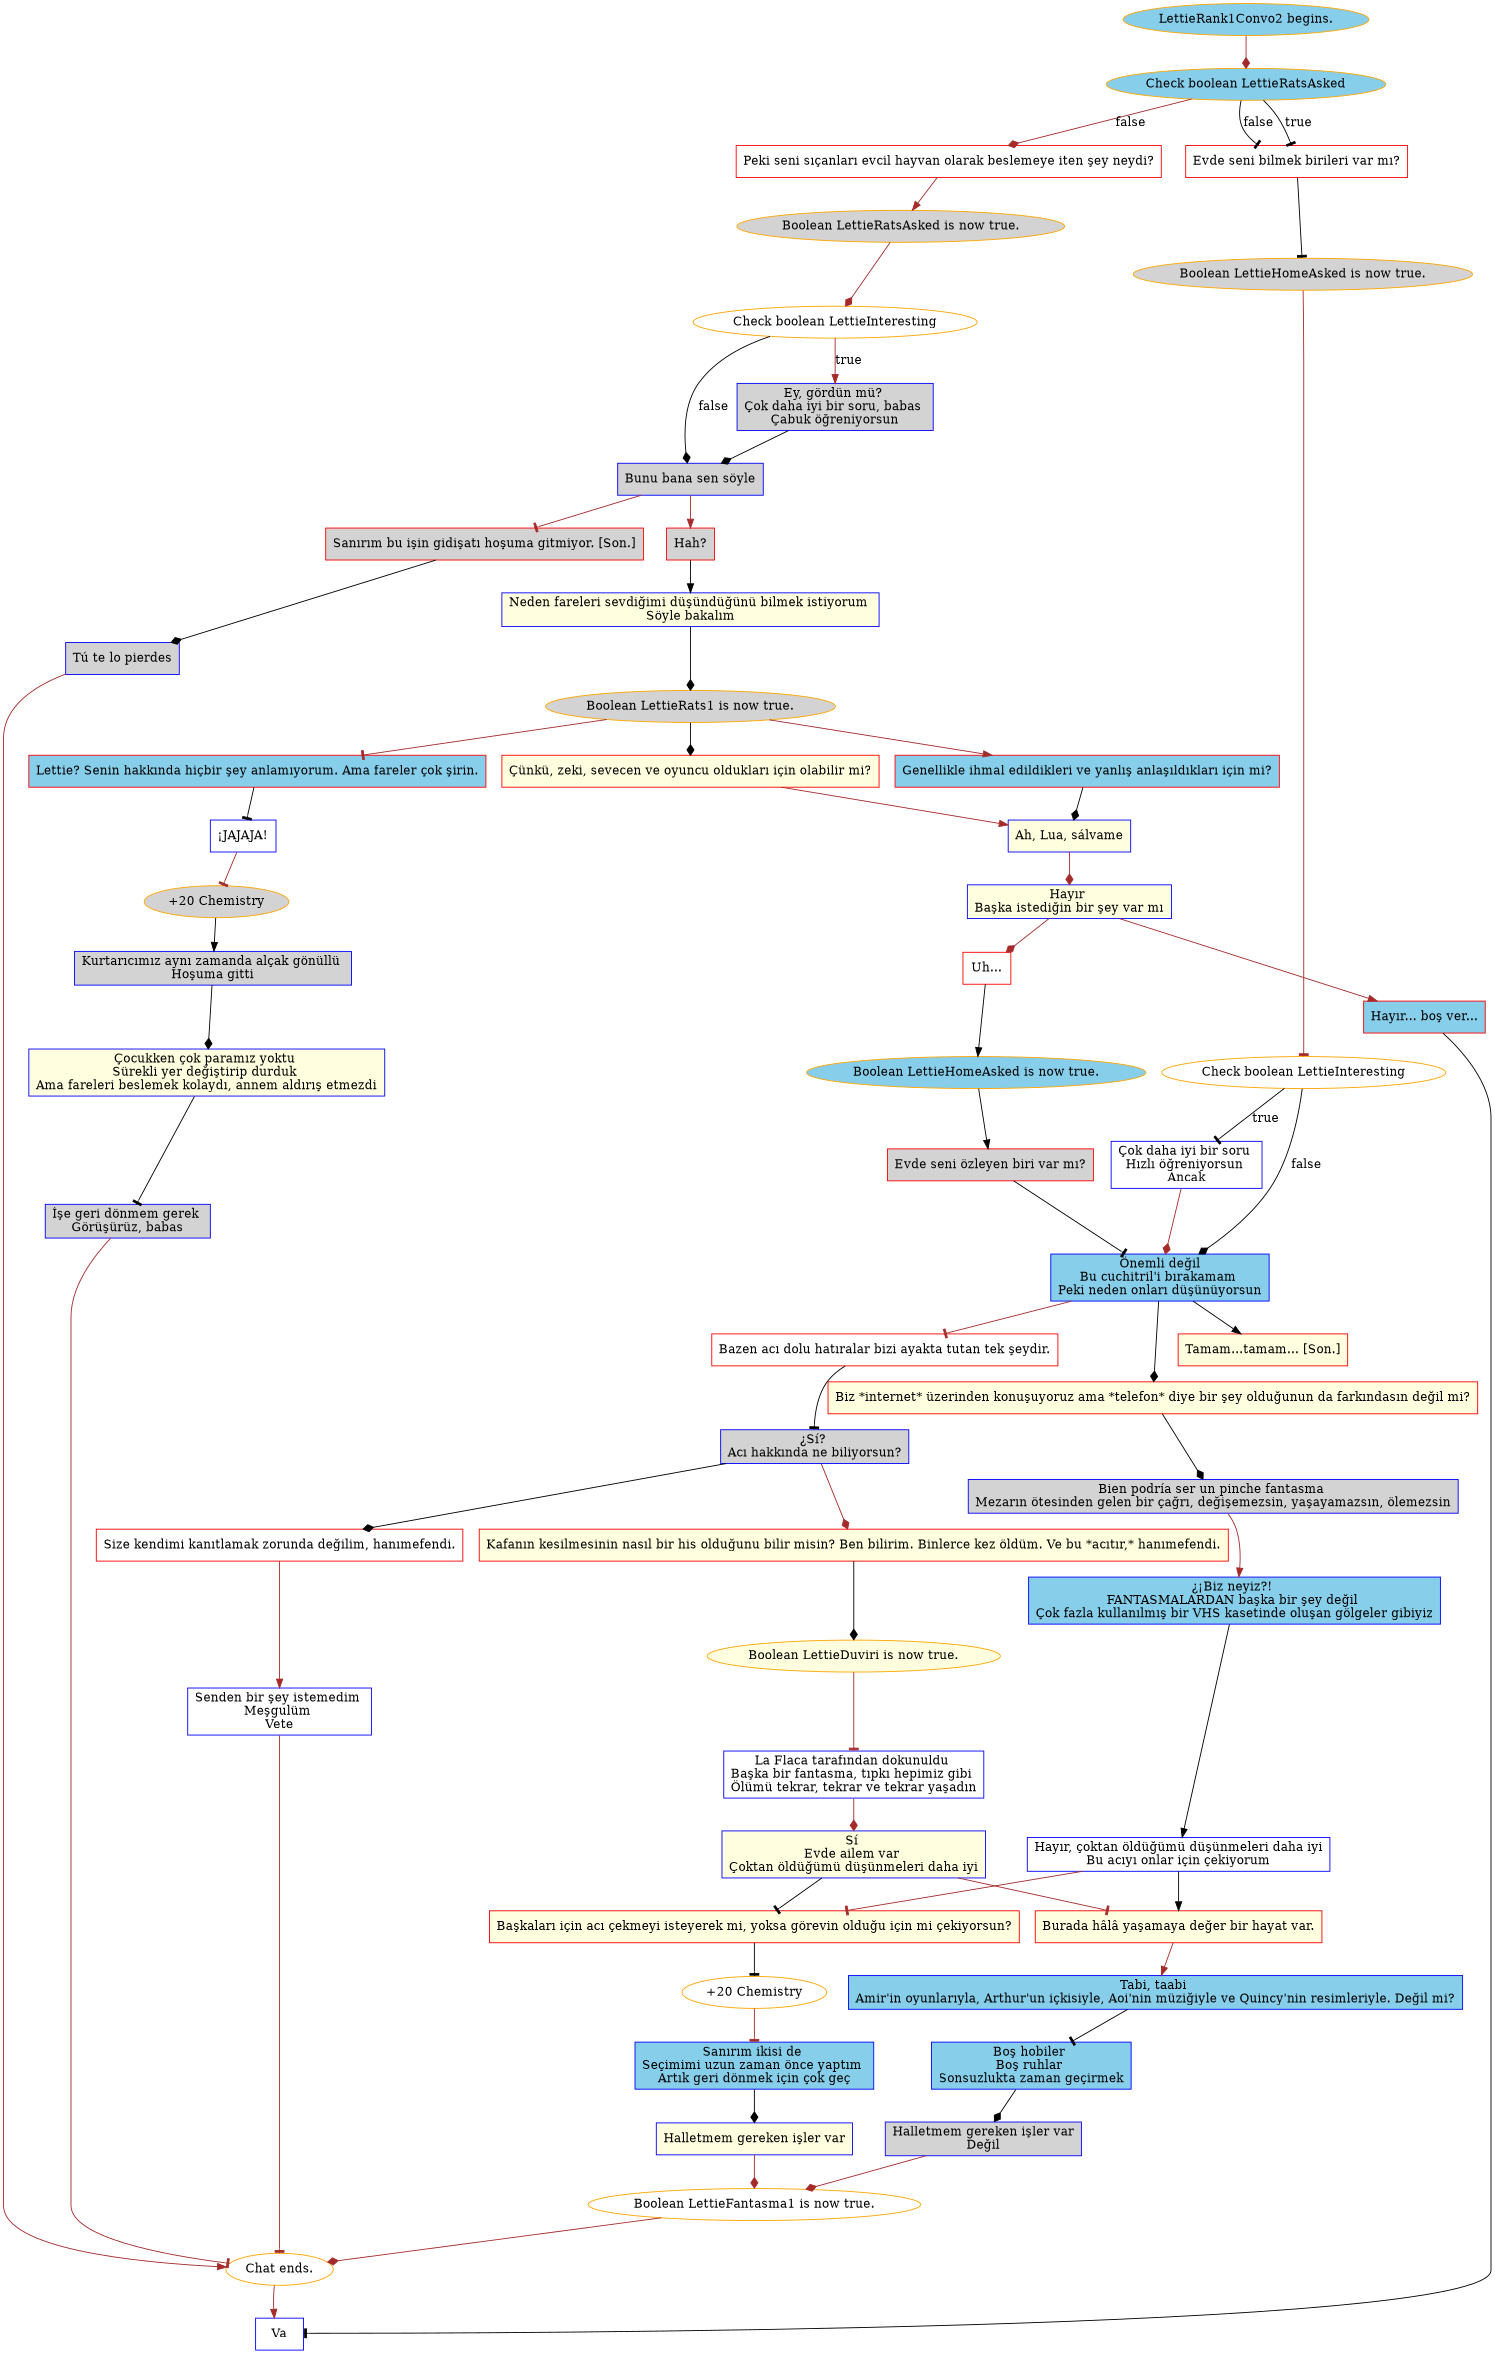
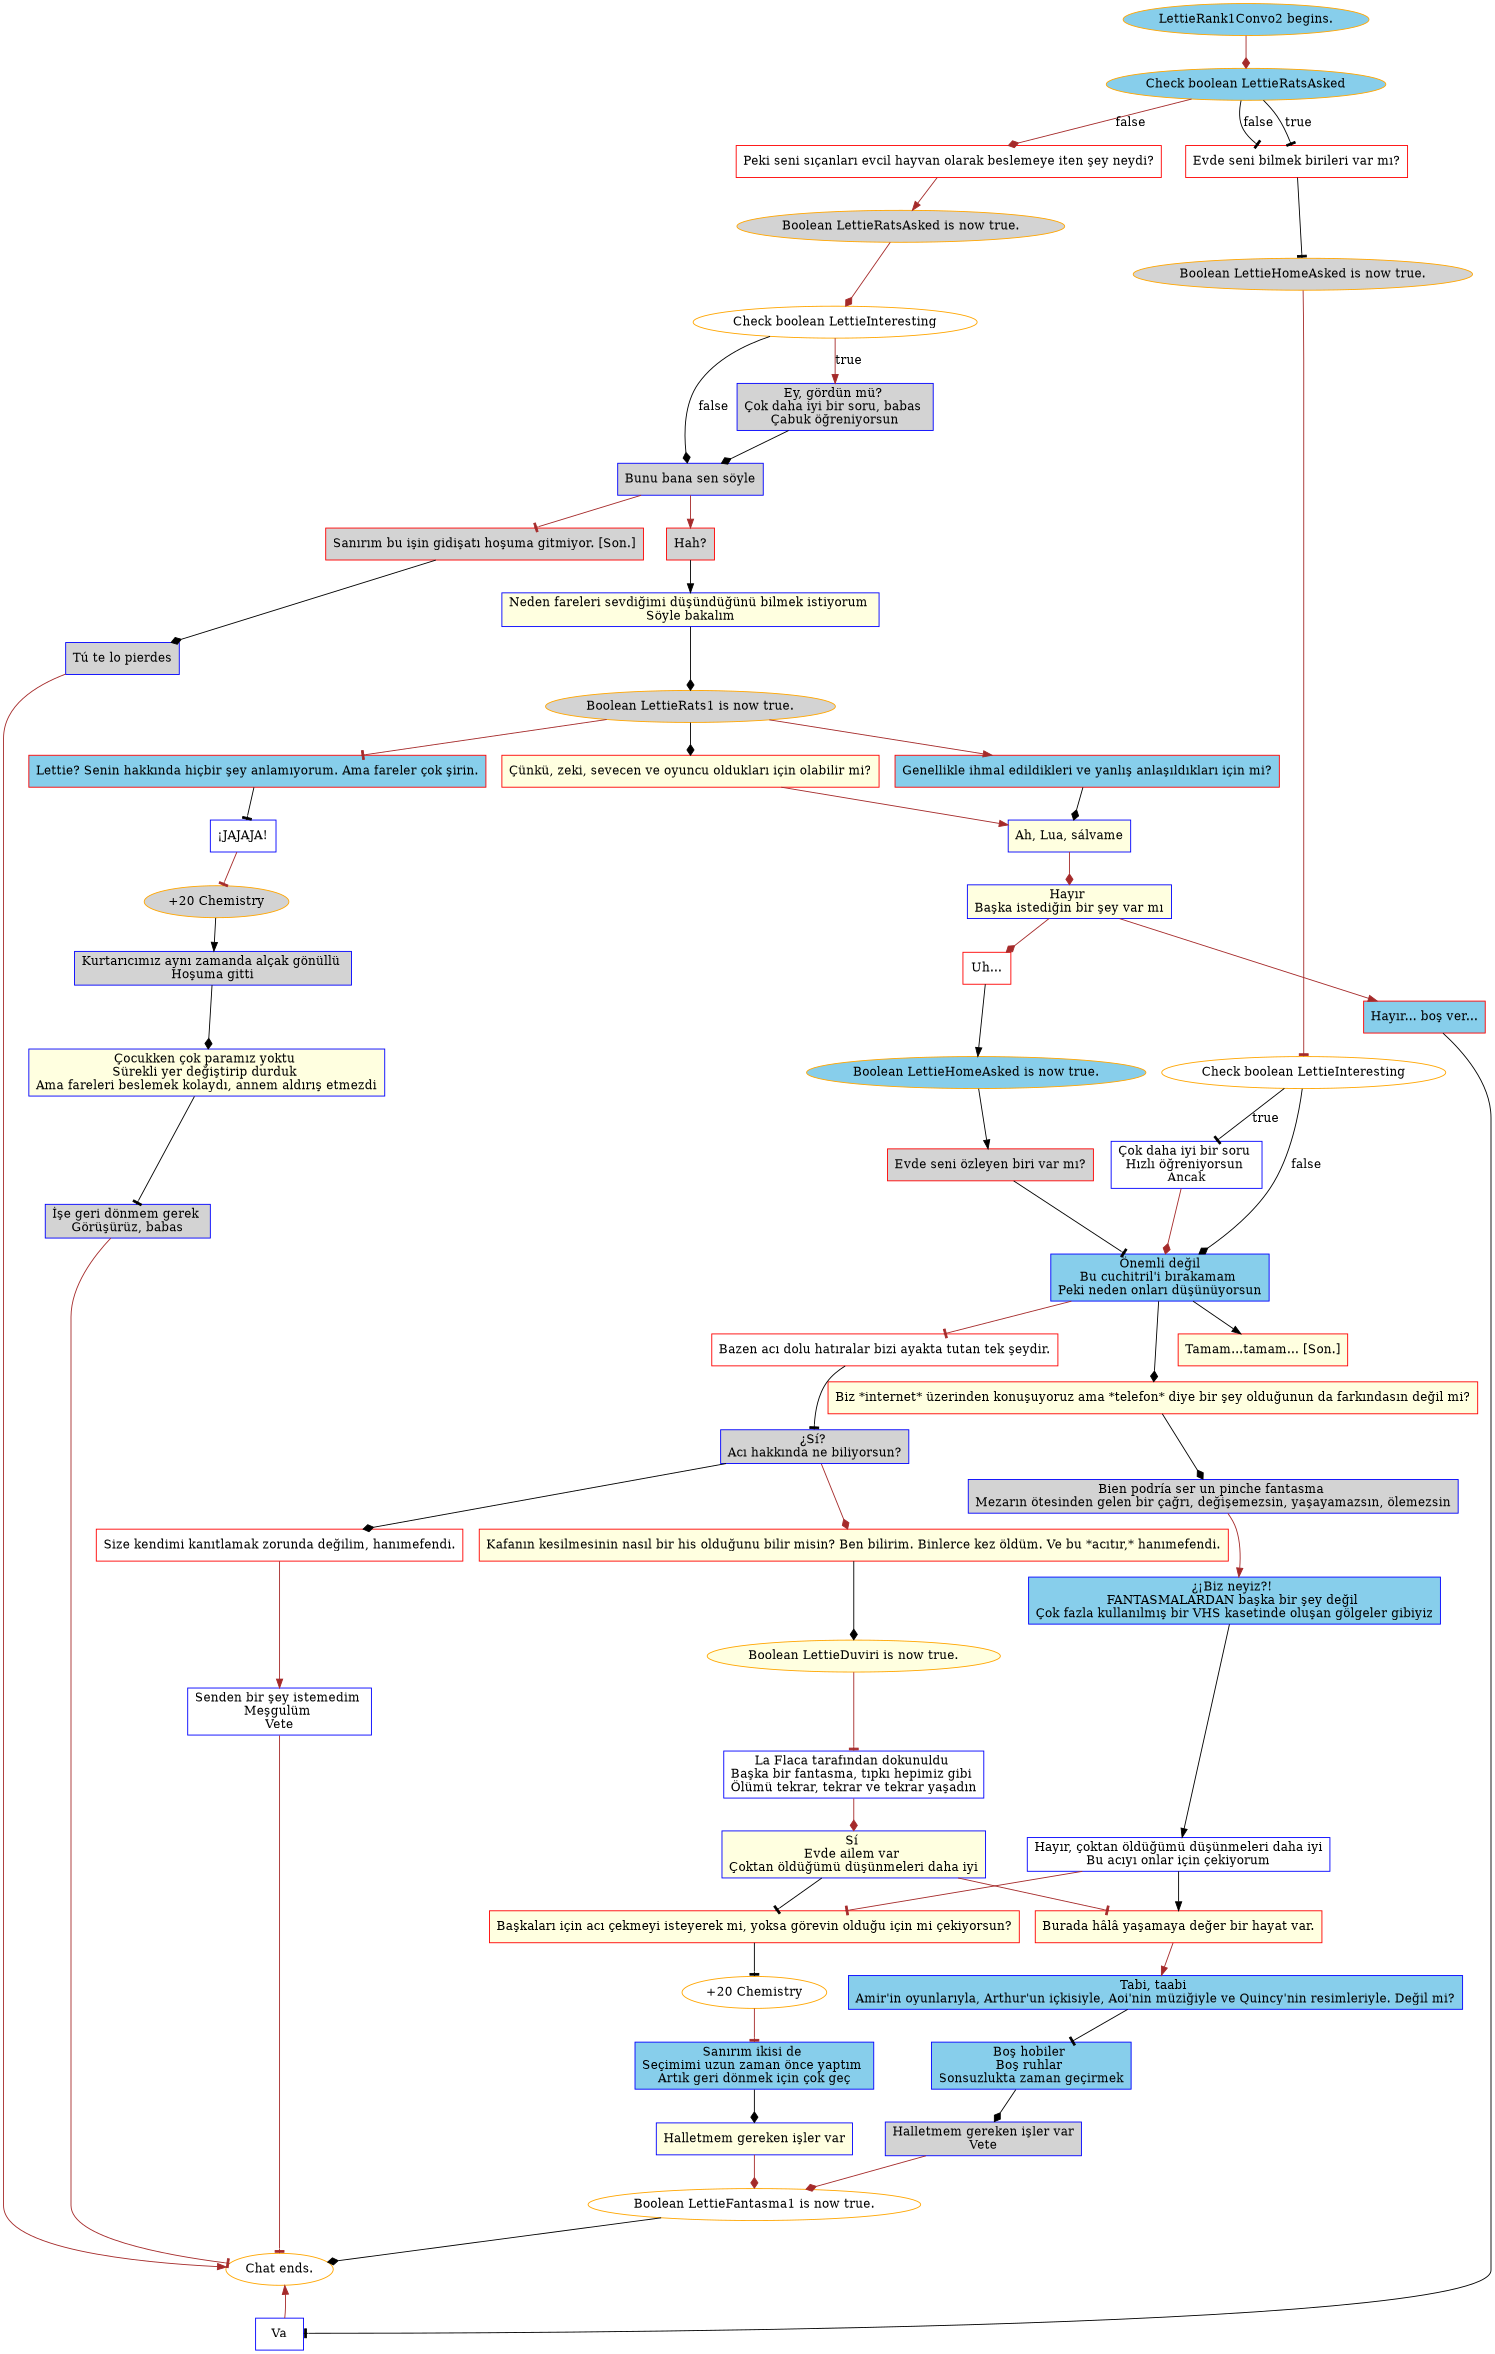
  digraph {
    node [color=blue fillcolor=white style=filled shape=box]
    edge [arrowhead=diamond color=brown]
    "LettieRank1Convo2 begins." [color=orange fillcolor=skyblue shape=""]
    n2 [color=orange fillcolor=skyblue label="Check boolean LettieRatsAsked" shape=""]
    n3 [color=red label="Evde seni bilmek birileri var mı?"]
    n4 [color=red label="Peki seni sıçanları evcil hayvan olarak beslemeye iten şey neydi?"]
    n5 [color=orange fillcolor=lightgrey label="Boolean LettieHomeAsked is now true." shape=""]
    n6 [color=orange fillcolor=lightgrey label="Boolean LettieRatsAsked is now true." shape=""]
    n7 [color=orange label="Check boolean LettieInteresting" shape=""]
    n8 [color=orange label="Check boolean LettieInteresting" shape=""]
    n9 [label="Çok daha iyi bir soru \nHızlı öğreniyorsun \nAncak"]
    n10 [fillcolor=skyblue label="Önemli değil\nBu cuchitril'i bırakamam \nPeki neden onları düşünüyorsun"]
    n11 [fillcolor=lightgrey label="Ey, gördün mü? \nÇok daha iyi bir soru, babas \nÇabuk öğreniyorsun"]
    n12 [fillcolor=lightgrey label="Bunu bana sen söyle"]
    n13 [color=red fillcolor=lightyellow label="Biz *internet* üzerinden konuşuyoruz ama *telefon* diye bir şey olduğunun da farkındasın değil mi?"]
    n14 [color=red label="Bazen acı dolu hatıralar bizi ayakta tutan tek şeydir."]
    n15 [color=red fillcolor=lightyellow label="Tamam...tamam... [Son.]"]
    n16 [color=red fillcolor=lightgrey label="Hah?"]
    n17 [color=red fillcolor=lightgrey label="Sanırım bu işin gidişatı hoşuma gitmiyor. [Son.]"]
    n18 [fillcolor=lightgrey label="Bien podría ser un pinche fantasma \nMezarın ötesinden gelen bir çağrı, değişemezsin, yaşayamazsın, ölemezsin"]
    n19 [fillcolor=lightgrey label="¿Sí? \nAcı hakkında ne biliyorsun?"]
    n20 [fillcolor=lightyellow label="Neden fareleri sevdiğimi düşündüğünü bilmek istiyorum \nSöyle bakalım"]
    n21 [fillcolor=lightgrey label="Tú te lo pierdes"]
    n22 [fillcolor=skyblue label="¿¡Biz neyiz?! \nFANTASMALARDAN başka bir şey değil \nÇok fazla kullanılmış bir VHS kasetinde oluşan gölgeler gibiyiz"]
    n23 [color=red fillcolor=lightyellow label="Kafanın kesilmesinin nasıl bir his olduğunu bilir misin? Ben bilirim. Binlerce kez öldüm. Ve bu *acıtır,* hanımefendi."]
    n24 [color=red label="Size kendimi kanıtlamak zorunda değilim, hanımefendi."]
    "Chat ends." [color=orange shape=""]
    n26 [color=orange fillcolor=lightgrey label="Boolean LettieRats1 is now true." shape=""]
    n27 [label="Hayır, çoktan öldüğümü düşünmeleri daha iyi\nBu acıyı onlar için çekiyorum"]
    n28 [color=orange fillcolor=lightyellow label="Boolean LettieDuviri is now true." shape=""]
    n29 [label="Senden bir şey istemedim \nMeşgulüm \nVete"]
    n30 [color=red fillcolor=lightyellow label="Çünkü, zeki, sevecen ve oyuncu oldukları için olabilir mi?"]
    n31 [color=red fillcolor=skyblue label="Genellikle ihmal edildikleri ve yanlış anlaşıldıkları için mi?"]
    n32 [color=red fillcolor=skyblue label="Lettie? Senin hakkında hiçbir şey anlamıyorum. Ama fareler çok şirin."]
    n33 [color=red fillcolor=lightyellow label="Burada hâlâ yaşamaya değer bir hayat var."]
    n34 [color=red fillcolor=lightyellow label="Başkaları için acı çekmeyi isteyerek mi, yoksa görevin olduğu için mi çekiyorsun?"]
    n35 [label="La Flaca tarafından dokunuldu \nBaşka bir fantasma, tıpkı hepimiz gibi \nÖlümü tekrar, tekrar ve tekrar yaşadın"]
    n36 [fillcolor=lightyellow label="Ah, Lua, sálvame"]
    n37 [label="¡JAJAJA!"]
    n38 [fillcolor=skyblue label="Tabi, taabi \nAmir'in oyunlarıyla, Arthur'un içkisiyle, Aoi'nin müziğiyle ve Quincy'nin resimleriyle. Değil mi?"]
    n39 [color=orange label="+20 Chemistry" shape=""]
    n40 [fillcolor=lightyellow label="Sí \nEvde ailem var \nÇoktan öldüğümü düşünmeleri daha iyi"]
    n41 [fillcolor=lightyellow label="Hayır \nBaşka istediğin bir şey var mı"]
    n42 [color=orange fillcolor=lightgrey label="+20 Chemistry" shape=""]
    n43 [fillcolor=skyblue label="Boş hobiler \nBoş ruhlar \nSonsuzlukta zaman geçirmek"]
    n44 [fillcolor=skyblue label="Sanırım ikisi de \nSeçimimi uzun zaman önce yaptım \nArtık geri dönmek için çok geç"]
    n45 [color=red label="Uh..."]
    n46 [color=red fillcolor=skyblue label="Hayır... boş ver..."]
    n47 [fillcolor=lightgrey label="Kurtarıcımız aynı zamanda alçak gönüllü \nHoşuma gitti"]
-   n48 [fillcolor=lightgrey label="Halletmem gereken işler var\nDeğil"]
+   n48 [fillcolor=lightgrey label="Halletmem gereken işler var\nVete"]
    n49 [fillcolor=lightyellow label="Halletmem gereken işler var"]
    n50 [color=orange fillcolor=skyblue label="Boolean LettieHomeAsked is now true." shape=""]
    n51 [label=Va]
    n52 [fillcolor=lightyellow label="Çocukken çok paramız yoktu \nSürekli yer değiştirip durduk \nAma fareleri beslemek kolaydı, annem aldırış etmezdi"]
    n53 [color=orange label="Boolean LettieFantasma1 is now true." shape=""]
    n54 [color=red fillcolor=lightgrey label="Evde seni özleyen biri var mı?"]
    n55 [fillcolor=lightgrey label="İşe geri dönmem gerek \nGörüşürüz, babas"]
    "LettieRank1Convo2 begins." -> n2
    n2 -> n3 [arrowhead=tee color=black label=true]
    n2 -> n3 [arrowhead=tee color=black label=false]
    n2 -> n4 [label=false]
    n3 -> n5 [arrowhead=tee color=black]
    n4 -> n6 [arrowhead=normal]
    n5 -> n7 [arrowhead=tee]
    n6 -> n8
    n7 -> n9 [arrowhead=tee color=black label=true]
    n7 -> n10 [color=black label=false]
    n8 -> n11 [arrowhead=normal label=true]
    n8 -> n12 [color=black label=false]
    n9 -> n10
    n10 -> n13 [color=black]
    n10 -> n14 [arrowhead=tee]
    n10 -> n15 [arrowhead=normal color=black]
    n11 -> n12 [color=black]
    n12 -> n16 [arrowhead=normal]
    n12 -> n17 [arrowhead=tee]
    n13 -> n18 [color=black]
    n14 -> n19 [arrowhead=tee color=black]
    n16 -> n20 [arrowhead=normal color=black]
    n17 -> n21 [color=black]
    n18 -> n22 [arrowhead=normal]
    n19 -> n23
    n19 -> n24 [color=black]
    n20 -> n26 [color=black]
    n21 -> "Chat ends." [arrowhead=normal]
    n22 -> n27 [arrowhead=normal color=black]
    n23 -> n28 [color=black]
    n24 -> n29 [arrowhead=normal]
    n26 -> n30 [color=black]
    n26 -> n31 [arrowhead=normal]
    n26 -> n32 [arrowhead=tee]
    n27 -> n33 [arrowhead=normal color=black]
    n27 -> n34 [arrowhead=tee]
    n28 -> n35 [arrowhead=tee]
    n29 -> "Chat ends." [arrowhead=tee]
    n30 -> n36 [arrowhead=normal]
    n31 -> n36 [color=black]
    n32 -> n37 [arrowhead=tee color=black]
    n33 -> n38 [arrowhead=normal]
    n34 -> n39 [arrowhead=tee color=black]
    n35 -> n40
    n36 -> n41
    n37 -> n42 [arrowhead=tee]
    n38 -> n43 [arrowhead=tee color=black]
    n39 -> n44 [arrowhead=tee]
    n40 -> n33 [arrowhead=tee]
    n40 -> n34 [arrowhead=tee color=black]
    n41 -> n45
    n41 -> n46 [arrowhead=normal]
    n42 -> n47 [arrowhead=normal color=black]
    n43 -> n48 [color=black]
    n44 -> n49 [color=black]
    n45 -> n50 [arrowhead=normal color=black]
    n46 -> n51 [arrowhead=tee color=black]
    n47 -> n52 [color=black]
    n48 -> n53
    n49 -> n53
    n50 -> n54 [arrowhead=normal color=black]
-   "Chat ends." -> n51 [arrowhead=normal]
+   n51 -> "Chat ends." [arrowhead=normal]
    n52 -> n55 [arrowhead=tee color=black]
-   n53 -> "Chat ends."
+   n53 -> "Chat ends." [color=black]
    n54 -> n10 [arrowhead=tee color=black]
    n55 -> "Chat ends." [arrowhead=tee]
  }
